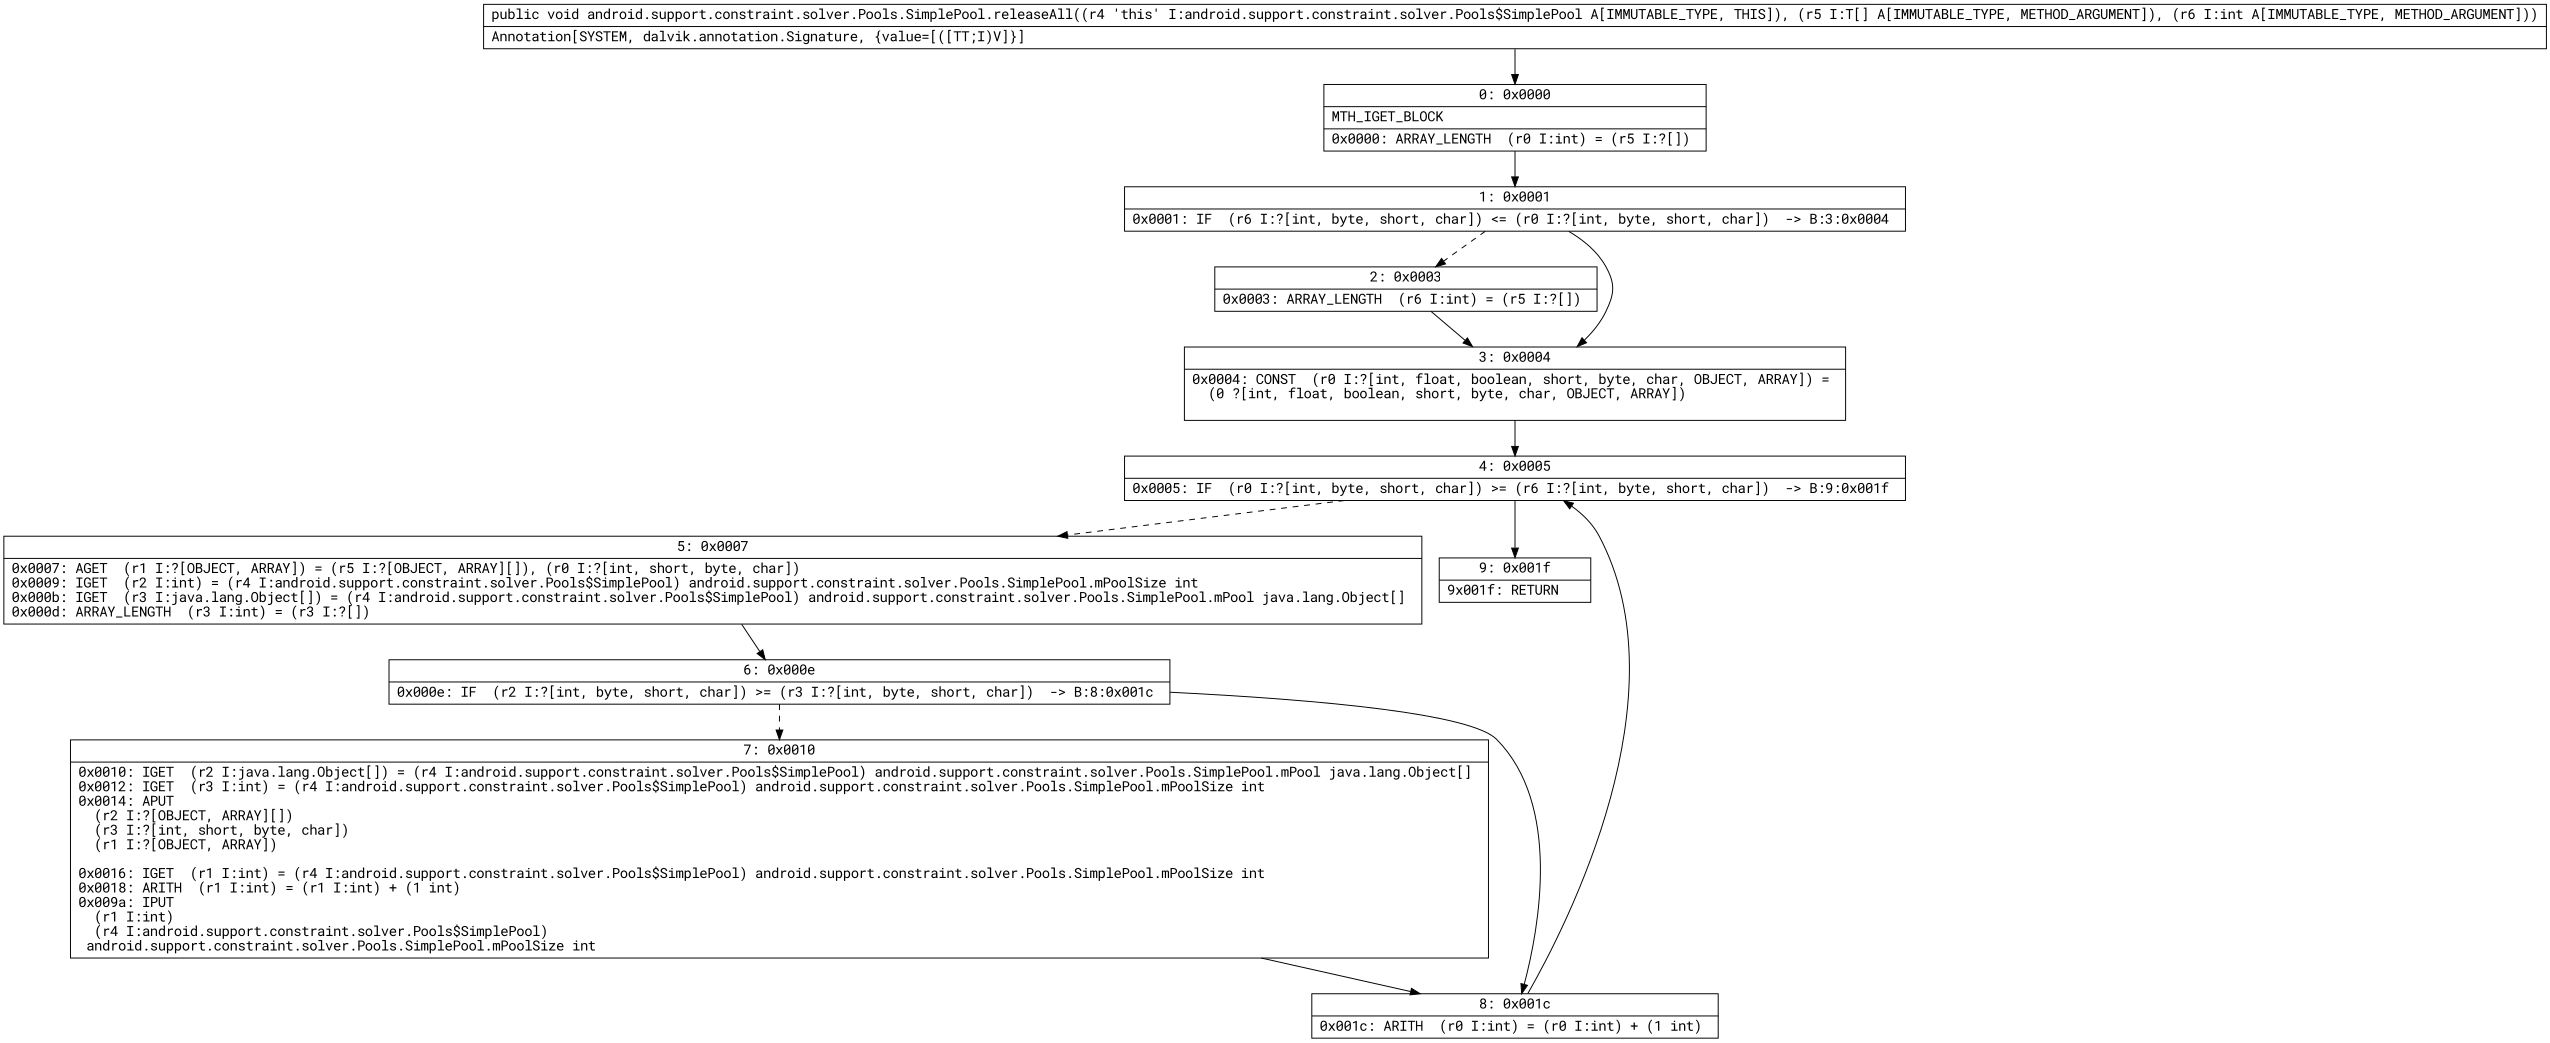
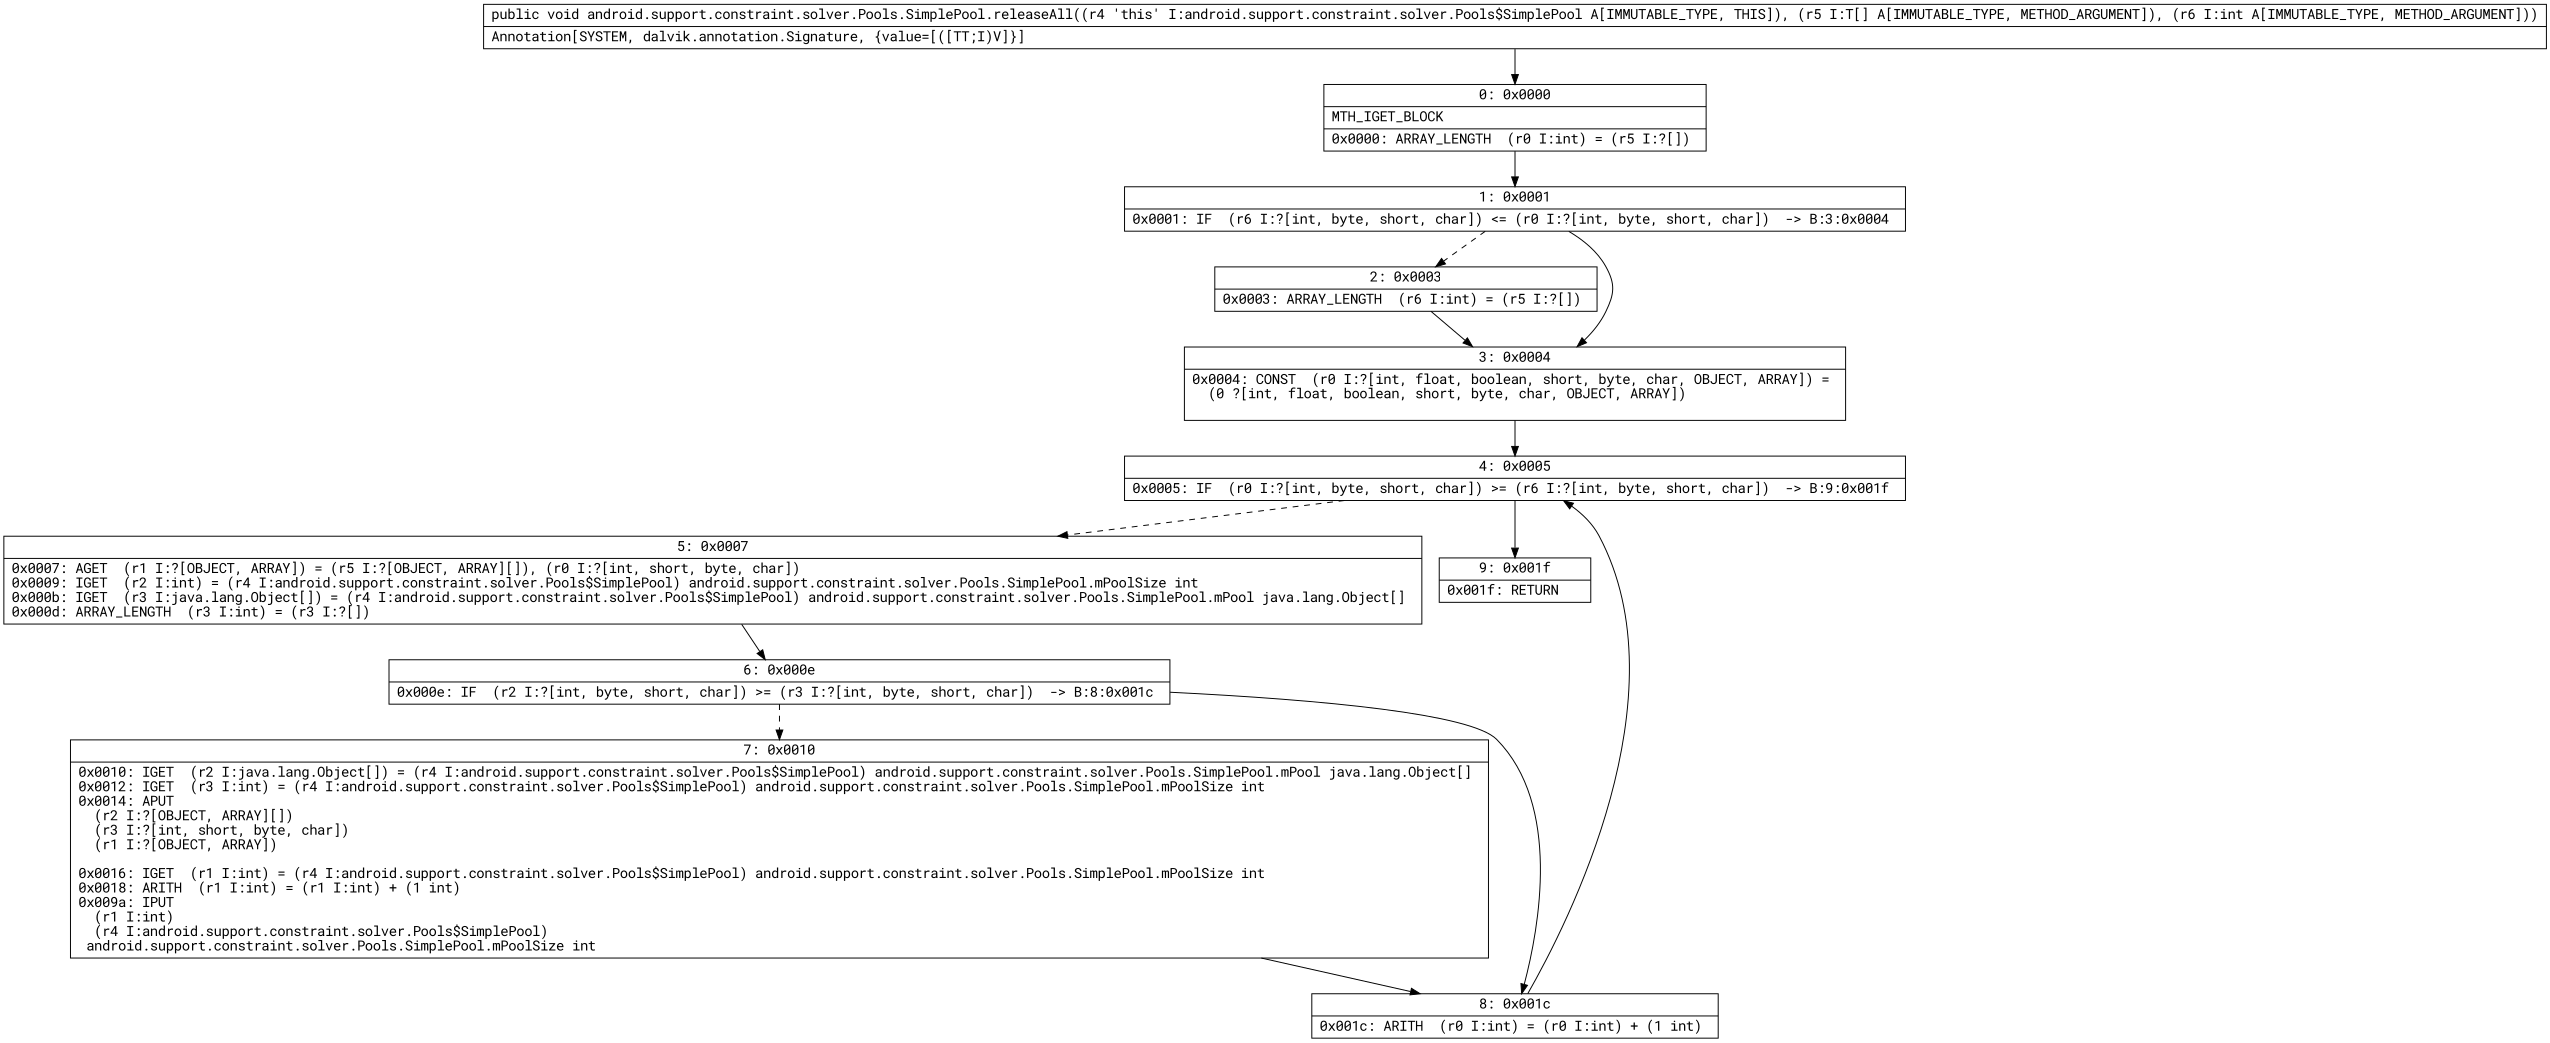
  digraph {
    fontname="Roboto Mono"
    node [fontname="Roboto Mono" shape=record]
    edge [fontname="Roboto Mono"]
    n1 [label="{0\:\ 0x0000|MTH_IGET_BLOCK\l|0x0000: ARRAY_LENGTH  (r0 I:int) = (r5 I:?[]) \l}"]
    n2 [label="{1\:\ 0x0001|0x0001: IF  (r6 I:?[int, byte, short, char]) \<= (r0 I:?[int, byte, short, char])  \-\> B:3:0x0004 \l}"]
    n3 [label="{2\:\ 0x0003|0x0003: ARRAY_LENGTH  (r6 I:int) = (r5 I:?[]) \l}"]
    n4 [label="{3\:\ 0x0004|0x0004: CONST  (r0 I:?[int, float, boolean, short, byte, char, OBJECT, ARRAY]) = \l  (0 ?[int, float, boolean, short, byte, char, OBJECT, ARRAY])\l \l}"]
    n5 [label="{4\:\ 0x0005|0x0005: IF  (r0 I:?[int, byte, short, char]) \>= (r6 I:?[int, byte, short, char])  \-\> B:9:0x001f \l}"]
    n6 [label="{5\:\ 0x0007|0x0007: AGET  (r1 I:?[OBJECT, ARRAY]) = (r5 I:?[OBJECT, ARRAY][]), (r0 I:?[int, short, byte, char]) \l0x0009: IGET  (r2 I:int) = (r4 I:android.support.constraint.solver.Pools$SimplePool) android.support.constraint.solver.Pools.SimplePool.mPoolSize int \l0x000b: IGET  (r3 I:java.lang.Object[]) = (r4 I:android.support.constraint.solver.Pools$SimplePool) android.support.constraint.solver.Pools.SimplePool.mPool java.lang.Object[] \l0x000d: ARRAY_LENGTH  (r3 I:int) = (r3 I:?[]) \l}"]
-   n7 [label="{9\:\ 0x001f|9x001f: RETURN   \l}"]
+   n7 [label="{9\:\ 0x001f|0x001f: RETURN   \l}"]
    n8 [label="{6\:\ 0x000e|0x000e: IF  (r2 I:?[int, byte, short, char]) \>= (r3 I:?[int, byte, short, char])  \-\> B:8:0x001c \l}"]
    n9 [label="{7\:\ 0x0010|0x0010: IGET  (r2 I:java.lang.Object[]) = (r4 I:android.support.constraint.solver.Pools$SimplePool) android.support.constraint.solver.Pools.SimplePool.mPool java.lang.Object[] \l0x0012: IGET  (r3 I:int) = (r4 I:android.support.constraint.solver.Pools$SimplePool) android.support.constraint.solver.Pools.SimplePool.mPoolSize int \l0x0014: APUT  \l  (r2 I:?[OBJECT, ARRAY][])\l  (r3 I:?[int, short, byte, char])\l  (r1 I:?[OBJECT, ARRAY])\l \l0x0016: IGET  (r1 I:int) = (r4 I:android.support.constraint.solver.Pools$SimplePool) android.support.constraint.solver.Pools.SimplePool.mPoolSize int \l0x0018: ARITH  (r1 I:int) = (r1 I:int) + (1 int) \l0x009a: IPUT  \l  (r1 I:int)\l  (r4 I:android.support.constraint.solver.Pools$SimplePool)\l android.support.constraint.solver.Pools.SimplePool.mPoolSize int \l}"]
    n10 [label="{8\:\ 0x001c|0x001c: ARITH  (r0 I:int) = (r0 I:int) + (1 int) \l}"]
    n11 [label="{public void android.support.constraint.solver.Pools.SimplePool.releaseAll((r4 'this' I:android.support.constraint.solver.Pools$SimplePool A[IMMUTABLE_TYPE, THIS]), (r5 I:T[] A[IMMUTABLE_TYPE, METHOD_ARGUMENT]), (r6 I:int A[IMMUTABLE_TYPE, METHOD_ARGUMENT]))  | Annotation[SYSTEM, dalvik.annotation.Signature, \{value=[([TT;I)V]\}]\l}"]
    n1 -> n2
    n2 -> n3 [style=dashed]
    n2 -> n4
    n3 -> n4
    n4 -> n5
    n5 -> n6 [style=dashed]
    n5 -> n7
    n6 -> n8
    n8 -> n9 [style=dashed]
    n8 -> n10
    n9 -> n10
    n10 -> n5
    n11 -> n1
  }
